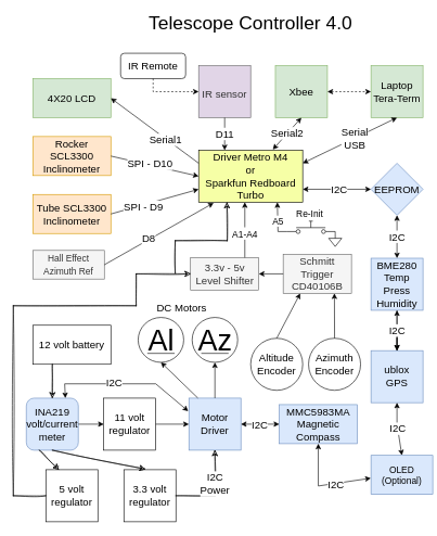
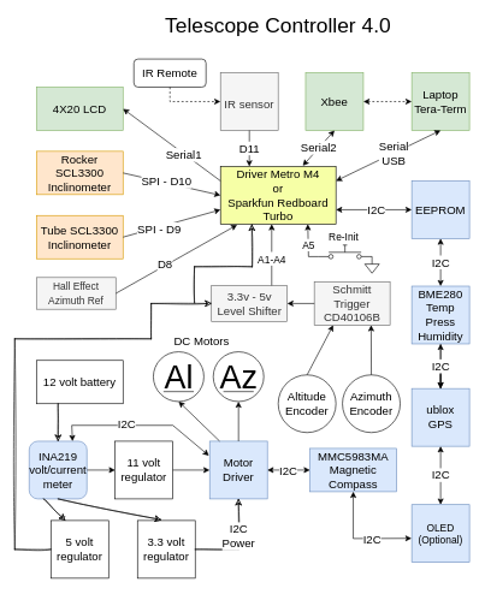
  <mxCell id="0" />
  <mxCell id="1" parent="0" />
  <mxCell id="2" value="&lt;font style=&quot;font-size: 16px;&quot;&gt;Driver Metro M4&lt;br&gt;or&lt;br&gt;Sparkfun Redboard Turbo&lt;/font&gt;" style="rounded=0;whiteSpace=wrap;html=1;fillColor=#F6FFA6;" parent="1" vertex="1"><mxGeometry x="305" y="230" width="160" height="80" as="geometry" /></mxCell>
  <mxCell id="3" value="Telescope Controller 4.0" style="text;html=1;strokeColor=none;fillColor=none;align=center;verticalAlign=middle;whiteSpace=wrap;rounded=0;fontSize=29;" parent="1" vertex="1"><mxGeometry x="200" y="20" width="370" height="30" as="geometry" /></mxCell>
- <mxCell id="4" value="&lt;font style=&quot;font-size: 16px;&quot;&gt;IR sensor&lt;/font&gt;" style="whiteSpace=wrap;html=1;aspect=fixed;fontSize=29;fillColor=#e1d5e7;fontColor=#333333;strokeColor=#666666;" parent="1" vertex="1"><mxGeometry x="305" y="100" width="80" height="80" as="geometry" /></mxCell>
+ <mxCell id="4" value="&lt;font style=&quot;font-size: 16px;&quot;&gt;IR sensor&lt;/font&gt;" style="whiteSpace=wrap;html=1;aspect=fixed;fontSize=29;fillColor=#f5f5f5;fontColor=#333333;strokeColor=#666666;" parent="1" vertex="1"><mxGeometry x="305" y="100" width="80" height="80" as="geometry" /></mxCell>
  <mxCell id="5" value="4X20 LCD" style="rounded=0;whiteSpace=wrap;html=1;fontSize=16;fillColor=#d5e8d4;strokeColor=#82b366;" parent="1" vertex="1"><mxGeometry x="50" y="120" width="120" height="60" as="geometry" /></mxCell>
  <mxCell id="6" value="Rocker SCL3300 Inclinometer" style="rounded=0;whiteSpace=wrap;html=1;fontSize=16;fillColor=#ffe6cc;strokeColor=#d79b00;" parent="1" vertex="1"><mxGeometry x="50" y="209" width="120" height="60" as="geometry" /></mxCell>
  <mxCell id="7" value="Tube SCL3300 Inclinometer" style="rounded=0;whiteSpace=wrap;html=1;fontSize=16;fillColor=#ffe6cc;strokeColor=#d79b00;" parent="1" vertex="1"><mxGeometry x="50" y="298" width="120" height="60" as="geometry" /></mxCell>
  <mxCell id="8" value="Laptop&lt;br&gt;Tera-Term" style="whiteSpace=wrap;html=1;aspect=fixed;fontSize=16;fillColor=#d5e8d4;strokeColor=#82b366;" parent="1" vertex="1"><mxGeometry x="570" y="100" width="80" height="80" as="geometry" /></mxCell>
  <mxCell id="9" value="Xbee" style="whiteSpace=wrap;html=1;aspect=fixed;fontSize=16;fillColor=#d5e8d4;strokeColor=#82b366;" parent="1" vertex="1"><mxGeometry x="423" y="100" width="80" height="80" as="geometry" /></mxCell>
- <mxCell id="10" value="EEPROM" style="rhombus;whiteSpace=wrap;html=1;aspect=fixed;fontSize=16;fillColor=#dae8fc;strokeColor=#6c8ebf;" parent="1" vertex="1"><mxGeometry x="570" y="250" width="80" height="80" as="geometry" /></mxCell>
+ <mxCell id="10" value="EEPROM" style="whiteSpace=wrap;html=1;aspect=fixed;fontSize=16;fillColor=#dae8fc;strokeColor=#6c8ebf;" parent="1" vertex="1"><mxGeometry x="570" y="250" width="80" height="80" as="geometry" /></mxCell>
  <mxCell id="11" value="" style="edgeStyle=orthogonalEdgeStyle;rounded=0;orthogonalLoop=1;jettySize=auto;html=1;fontSize=14;" parent="1" source="12" target="14" edge="1"><mxGeometry relative="1" as="geometry" /></mxCell>
  <mxCell id="12" value="BME280 Temp Press Humidity" style="whiteSpace=wrap;html=1;aspect=fixed;fontSize=16;fillColor=#dae8fc;strokeColor=#6c8ebf;" parent="1" vertex="1"><mxGeometry x="570" y="396" width="80" height="80" as="geometry" /></mxCell>
  <mxCell id="13" value="" style="edgeStyle=orthogonalEdgeStyle;rounded=0;orthogonalLoop=1;jettySize=auto;html=1;fontSize=16;" parent="1" source="14" edge="1"><mxGeometry relative="1" as="geometry"><mxPoint x="610" y="552" as="targetPoint" /></mxGeometry></mxCell>
  <mxCell id="14" value="ublox&lt;br&gt;GPS" style="whiteSpace=wrap;html=1;aspect=fixed;fontSize=16;fillColor=#dae8fc;strokeColor=#6c8ebf;" parent="1" vertex="1"><mxGeometry x="570" y="538" width="80" height="80" as="geometry" /></mxCell>
  <mxCell id="15" value="Motor Driver" style="whiteSpace=wrap;html=1;aspect=fixed;fontSize=16;fillColor=#dae8fc;strokeColor=#6c8ebf;" parent="1" vertex="1"><mxGeometry x="290" y="611" width="80" height="80" as="geometry" /></mxCell>
  <mxCell id="16" value="INA219 volt/current meter" style="whiteSpace=wrap;html=1;aspect=fixed;fontSize=16;fillColor=#dae8fc;strokeColor=#6c8ebf;rounded=1;" parent="1" vertex="1"><mxGeometry x="40" y="611" width="80" height="80" as="geometry" /></mxCell>
  <mxCell id="17" value="MMC5983MA&lt;br&gt;Magnetic Compass" style="rounded=0;whiteSpace=wrap;html=1;fontSize=16;fillColor=#dae8fc;strokeColor=#6c8ebf;" parent="1" vertex="1"><mxGeometry x="429" y="621" width="120" height="60" as="geometry" /></mxCell>
  <mxCell id="18" value="12 volt battery" style="rounded=0;whiteSpace=wrap;html=1;fontSize=16;" parent="1" vertex="1"><mxGeometry x="50" y="499" width="120" height="60" as="geometry" /></mxCell>
  <mxCell id="19" value="5 volt regulator" style="whiteSpace=wrap;html=1;aspect=fixed;fontSize=16;" parent="1" vertex="1"><mxGeometry x="70" y="721" width="80" height="80" as="geometry" /></mxCell>
  <mxCell id="20" value="3.3 volt regulator" style="whiteSpace=wrap;html=1;aspect=fixed;fontSize=16;" parent="1" vertex="1"><mxGeometry x="190" y="721" width="80" height="80" as="geometry" /></mxCell>
  <mxCell id="21" value="11 volt regulator" style="whiteSpace=wrap;html=1;aspect=fixed;fontSize=16;" parent="1" vertex="1"><mxGeometry x="159" y="611" width="80" height="80" as="geometry" /></mxCell>
  <mxCell id="22" value="" style="endArrow=classic;html=1;rounded=0;fontSize=16;entryX=1;entryY=0.5;entryDx=0;entryDy=0;exitX=0;exitY=0.25;exitDx=0;exitDy=0;" parent="1" source="2" target="5" edge="1"><mxGeometry width="50" height="50" relative="1" as="geometry"><mxPoint x="300" y="269" as="sourcePoint" /><mxPoint x="290" y="209" as="targetPoint" /></mxGeometry></mxCell>
  <mxCell id="23" value="Serial1" style="edgeLabel;html=1;align=center;verticalAlign=middle;resizable=0;points=[];fontSize=16;" parent="22" vertex="1" connectable="0"><mxGeometry x="-0.25" y="1" relative="1" as="geometry"><mxPoint as="offset" /></mxGeometry></mxCell>
  <mxCell id="24" value="D11" style="endArrow=classic;html=1;rounded=0;fontSize=16;entryX=0.25;entryY=0;entryDx=0;entryDy=0;exitX=0.5;exitY=1;exitDx=0;exitDy=0;" parent="1" source="4" target="2" edge="1"><mxGeometry width="50" height="50" relative="1" as="geometry"><mxPoint x="110" y="89" as="sourcePoint" /><mxPoint x="160" y="39" as="targetPoint" /></mxGeometry></mxCell>
  <mxCell id="25" value="" style="endArrow=classic;startArrow=classic;html=1;rounded=0;fontSize=16;entryX=0;entryY=0.5;entryDx=0;entryDy=0;dashed=1;exitX=1;exitY=0.5;exitDx=0;exitDy=0;" parent="1" source="9" target="8" edge="1"><mxGeometry width="50" height="50" relative="1" as="geometry"><mxPoint x="420" y="229" as="sourcePoint" /><mxPoint x="530" y="189" as="targetPoint" /></mxGeometry></mxCell>
  <mxCell id="26" value="" style="endArrow=classic;startArrow=classic;html=1;rounded=0;fontSize=16;entryX=0.5;entryY=1;entryDx=0;entryDy=0;exitX=1;exitY=0.25;exitDx=0;exitDy=0;" parent="1" source="2" target="8" edge="1"><mxGeometry width="50" height="50" relative="1" as="geometry"><mxPoint x="500" y="279" as="sourcePoint" /><mxPoint x="550" y="229" as="targetPoint" /></mxGeometry></mxCell>
  <mxCell id="27" value="Serial&lt;br&gt;USB" style="edgeLabel;html=1;align=center;verticalAlign=middle;resizable=0;points=[];fontSize=16;" parent="26" vertex="1" connectable="0"><mxGeometry x="-0.288" y="-3" relative="1" as="geometry"><mxPoint x="27" y="-16" as="offset" /></mxGeometry></mxCell>
  <mxCell id="28" value="" style="endArrow=classic;startArrow=classic;html=1;rounded=0;fontSize=16;exitX=1;exitY=0.75;exitDx=0;exitDy=0;entryX=0;entryY=0.5;entryDx=0;entryDy=0;" parent="1" source="2" target="10" edge="1"><mxGeometry width="50" height="50" relative="1" as="geometry"><mxPoint x="500" y="319" as="sourcePoint" /><mxPoint x="550" y="269" as="targetPoint" /></mxGeometry></mxCell>
  <mxCell id="29" value="I2C" style="edgeLabel;html=1;align=center;verticalAlign=middle;resizable=0;points=[];fontSize=16;" parent="28" vertex="1" connectable="0"><mxGeometry x="-0.292" y="1" relative="1" as="geometry"><mxPoint x="18" y="1" as="offset" /></mxGeometry></mxCell>
  <mxCell id="30" value="" style="endArrow=classic;html=1;rounded=0;fontSize=16;entryX=0;entryY=0.5;entryDx=0;entryDy=0;exitX=1;exitY=0.5;exitDx=0;exitDy=0;" parent="1" source="6" target="2" edge="1"><mxGeometry width="50" height="50" relative="1" as="geometry"><mxPoint x="170" y="219" as="sourcePoint" /><mxPoint x="250" y="229" as="targetPoint" /></mxGeometry></mxCell>
  <mxCell id="31" value="SPI - D10" style="edgeLabel;html=1;align=center;verticalAlign=middle;resizable=0;points=[];fontSize=16;" parent="30" vertex="1" connectable="0"><mxGeometry x="0.352" y="-1" relative="1" as="geometry"><mxPoint x="-32" y="-11" as="offset" /></mxGeometry></mxCell>
  <mxCell id="32" value="" style="endArrow=classic;html=1;rounded=0;fontSize=16;exitX=1;exitY=0.5;exitDx=0;exitDy=0;entryX=0;entryY=0.75;entryDx=0;entryDy=0;" parent="1" source="7" target="2" edge="1"><mxGeometry width="50" height="50" relative="1" as="geometry"><mxPoint x="230" y="349" as="sourcePoint" /><mxPoint x="280" y="299" as="targetPoint" /></mxGeometry></mxCell>
  <mxCell id="33" value="SPI - D9" style="edgeLabel;html=1;align=center;verticalAlign=middle;resizable=0;points=[];fontSize=16;" parent="32" vertex="1" connectable="0"><mxGeometry x="-0.603" y="-1" relative="1" as="geometry"><mxPoint x="22" y="-5" as="offset" /></mxGeometry></mxCell>
  <mxCell id="34" value="I2C" style="endArrow=classic;startArrow=classic;html=1;rounded=0;fontSize=16;entryX=0.5;entryY=1;entryDx=0;entryDy=0;exitX=0.5;exitY=0;exitDx=0;exitDy=0;" parent="1" source="12" target="10" edge="1"><mxGeometry width="50" height="50" relative="1" as="geometry"><mxPoint x="660" y="359" as="sourcePoint" /><mxPoint x="770" y="319" as="targetPoint" /></mxGeometry></mxCell>
  <mxCell id="35" value="I2C" style="endArrow=classic;startArrow=classic;html=1;rounded=0;fontSize=16;entryX=0.5;entryY=1;entryDx=0;entryDy=0;exitX=0.5;exitY=0;exitDx=0;exitDy=0;" parent="1" source="14" target="12" edge="1"><mxGeometry width="50" height="50" relative="1" as="geometry"><mxPoint x="610" y="581" as="sourcePoint" /><mxPoint x="610" y="503" as="targetPoint" /></mxGeometry></mxCell>
  <mxCell id="36" value="I2C" style="endArrow=classic;startArrow=classic;html=1;rounded=0;fontSize=16;exitX=0.5;exitY=0;exitDx=0;exitDy=0;entryX=0.5;entryY=1;entryDx=0;entryDy=0;" parent="1" source="70" target="14" edge="1"><mxGeometry width="50" height="50" relative="1" as="geometry"><mxPoint x="520" y="770" as="sourcePoint" /><mxPoint x="570" y="720" as="targetPoint" /><Array as="points"><mxPoint x="610" y="651" /></Array></mxGeometry></mxCell>
  <mxCell id="37" value="" style="endArrow=classic;startArrow=classic;html=1;rounded=0;fontSize=16;exitX=1;exitY=0.5;exitDx=0;exitDy=0;entryX=0;entryY=0.5;entryDx=0;entryDy=0;" parent="1" source="15" target="17" edge="1"><mxGeometry width="50" height="50" relative="1" as="geometry"><mxPoint x="400" y="590" as="sourcePoint" /><mxPoint x="450" y="540" as="targetPoint" /></mxGeometry></mxCell>
  <mxCell id="38" value="I2C" style="edgeLabel;html=1;align=center;verticalAlign=middle;resizable=0;points=[];fontSize=16;" parent="37" vertex="1" connectable="0"><mxGeometry x="-0.424" y="-2" relative="1" as="geometry"><mxPoint x="11" y="-2" as="offset" /></mxGeometry></mxCell>
  <mxCell id="39" value="Azimuth Encoder" style="ellipse;whiteSpace=wrap;html=1;aspect=fixed;fontSize=16;" parent="1" vertex="1"><mxGeometry x="474" y="519" width="80" height="80" as="geometry" /></mxCell>
  <mxCell id="40" value="Altitude Encoder" style="ellipse;whiteSpace=wrap;html=1;aspect=fixed;fontSize=16;" parent="1" vertex="1"><mxGeometry x="385" y="519" width="80" height="80" as="geometry" /></mxCell>
  <mxCell id="41" value="Az" style="dashed=0;outlineConnect=0;align=center;html=1;shape=mxgraph.pid.engines.electric_motor_(dc);fontSize=45;" parent="1" vertex="1"><mxGeometry x="295" y="487" width="70" height="69" as="geometry" /></mxCell>
  <mxCell id="42" value="Al" style="dashed=0;outlineConnect=0;align=center;html=1;shape=mxgraph.pid.engines.electric_motor_(dc);fontSize=45;" parent="1" vertex="1"><mxGeometry x="212" y="487" width="70" height="69" as="geometry" /></mxCell>
  <mxCell id="43" value="" style="endArrow=classic;html=1;rounded=0;fontSize=16;exitX=0.5;exitY=0;exitDx=0;exitDy=0;entryX=0.75;entryY=1;entryDx=0;entryDy=0;" parent="1" source="39" target="58" edge="1"><mxGeometry width="50" height="50" relative="1" as="geometry"><mxPoint x="220" y="499" as="sourcePoint" /><mxPoint x="440" y="309" as="targetPoint" /></mxGeometry></mxCell>
  <mxCell id="44" value="" style="endArrow=classic;html=1;rounded=0;fontSize=16;entryX=0.25;entryY=1;entryDx=0;entryDy=0;exitX=0.5;exitY=0;exitDx=0;exitDy=0;" parent="1" source="40" target="58" edge="1"><mxGeometry width="50" height="50" relative="1" as="geometry"><mxPoint x="210" y="489" as="sourcePoint" /><mxPoint x="260" y="439" as="targetPoint" /></mxGeometry></mxCell>
  <mxCell id="45" value="" style="endArrow=classic;html=1;rounded=0;fontSize=16;entryX=0.5;entryY=1;entryDx=0;entryDy=0;entryPerimeter=0;exitX=0.5;exitY=0;exitDx=0;exitDy=0;" parent="1" source="15" target="41" edge="1"><mxGeometry width="50" height="50" relative="1" as="geometry"><mxPoint x="330" y="591" as="sourcePoint" /><mxPoint x="305" y="535.5" as="targetPoint" /></mxGeometry></mxCell>
  <mxCell id="46" value="" style="endArrow=classic;html=1;rounded=0;fontSize=16;entryX=0.5;entryY=1;entryDx=0;entryDy=0;entryPerimeter=0;exitX=0.172;exitY=-0.002;exitDx=0;exitDy=0;exitPerimeter=0;" parent="1" source="15" target="42" edge="1"><mxGeometry width="50" height="50" relative="1" as="geometry"><mxPoint x="309" y="609" as="sourcePoint" /><mxPoint x="220" y="541" as="targetPoint" /></mxGeometry></mxCell>
  <mxCell id="47" value="" style="endArrow=classic;html=1;rounded=0;fontSize=16;exitX=0.25;exitY=1;exitDx=0;exitDy=0;entryX=0.5;entryY=0;entryDx=0;entryDy=0;shadow=0;sketch=1;" parent="1" source="18" target="16" edge="1"><mxGeometry width="50" height="50" relative="1" as="geometry"><mxPoint x="-30" y="651" as="sourcePoint" /><mxPoint x="20" y="601" as="targetPoint" /></mxGeometry></mxCell>
  <mxCell id="48" value="" style="endArrow=classic;html=1;rounded=0;fontSize=16;exitX=0.25;exitY=1;exitDx=0;exitDy=0;entryX=0.25;entryY=0;entryDx=0;entryDy=0;sketch=1;" parent="1" source="16" target="19" edge="1"><mxGeometry width="50" height="50" relative="1" as="geometry"><mxPoint x="10" y="731" as="sourcePoint" /><mxPoint x="70" y="761" as="targetPoint" /><Array as="points" /></mxGeometry></mxCell>
  <mxCell id="49" value="" style="endArrow=classic;html=1;rounded=0;fontSize=16;entryX=0.413;entryY=-0.012;entryDx=0;entryDy=0;entryPerimeter=0;exitX=0.5;exitY=1;exitDx=0;exitDy=0;sketch=1;" parent="1" source="16" target="20" edge="1"><mxGeometry width="50" height="50" relative="1" as="geometry"><mxPoint x="160" y="711" as="sourcePoint" /><mxPoint x="210" y="661" as="targetPoint" /></mxGeometry></mxCell>
  <mxCell id="50" value="" style="endArrow=classic;html=1;rounded=0;fontSize=16;exitX=1;exitY=0.5;exitDx=0;exitDy=0;entryX=0;entryY=0.5;entryDx=0;entryDy=0;" parent="1" source="16" target="21" edge="1"><mxGeometry width="50" height="50" relative="1" as="geometry"><mxPoint x="180" y="691" as="sourcePoint" /><mxPoint x="230" y="641" as="targetPoint" /></mxGeometry></mxCell>
  <mxCell id="51" value="" style="endArrow=classic;html=1;rounded=0;fontSize=16;exitX=1;exitY=0.5;exitDx=0;exitDy=0;" parent="1" source="21" edge="1"><mxGeometry width="50" height="50" relative="1" as="geometry"><mxPoint x="430" y="770" as="sourcePoint" /><mxPoint x="290" y="651" as="targetPoint" /></mxGeometry></mxCell>
  <mxCell id="52" value="" style="endArrow=classic;html=1;rounded=0;fontSize=16;exitX=1;exitY=0.5;exitDx=0;exitDy=0;entryX=0.5;entryY=1;entryDx=0;entryDy=0;sketch=1;" parent="1" source="20" target="15" edge="1"><mxGeometry width="50" height="50" relative="1" as="geometry"><mxPoint x="310" y="791" as="sourcePoint" /><mxPoint x="360" y="741" as="targetPoint" /><Array as="points"><mxPoint x="330" y="761" /></Array></mxGeometry></mxCell>
  <mxCell id="53" value="I2C&lt;br&gt;Power" style="edgeLabel;html=1;align=center;verticalAlign=middle;resizable=0;points=[];fontSize=16;" parent="52" vertex="1" connectable="0"><mxGeometry x="0.222" y="1" relative="1" as="geometry"><mxPoint as="offset" /></mxGeometry></mxCell>
  <mxCell id="54" value="DC Motors" style="text;html=1;strokeColor=none;fillColor=none;align=center;verticalAlign=middle;whiteSpace=wrap;rounded=0;fontSize=16;" parent="1" vertex="1"><mxGeometry x="239" y="457" width="80" height="30" as="geometry" /></mxCell>
  <mxCell id="55" value="IR Remote" style="rounded=1;whiteSpace=wrap;html=1;fontSize=16;" parent="1" vertex="1"><mxGeometry x="185" y="81" width="100" height="39" as="geometry" /></mxCell>
  <mxCell id="56" value="" style="endArrow=classic;html=1;rounded=0;fontSize=16;exitX=0.5;exitY=1;exitDx=0;exitDy=0;entryX=0;entryY=0.5;entryDx=0;entryDy=0;dashed=1;" parent="1" source="55" target="4" edge="1"><mxGeometry width="50" height="50" relative="1" as="geometry"><mxPoint x="235" y="189" as="sourcePoint" /><mxPoint x="285" y="139" as="targetPoint" /><Array as="points"><mxPoint x="235" y="140" /></Array></mxGeometry></mxCell>
  <mxCell id="57" value="3.3v - 5v Level Shifter" style="rounded=0;whiteSpace=wrap;html=1;fontSize=16;fillColor=#f5f5f5;fontColor=#333333;strokeColor=#666666;" parent="1" vertex="1"><mxGeometry x="292.5" y="395" width="105" height="50" as="geometry" /></mxCell>
  <mxCell id="58" value="Schmitt Trigger CD40106B" style="rounded=0;whiteSpace=wrap;html=1;fontSize=16;fillColor=#f5f5f5;fontColor=#333333;strokeColor=#666666;" parent="1" vertex="1"><mxGeometry x="435" y="390" width="105" height="60" as="geometry" /></mxCell>
  <mxCell id="59" value="" style="endArrow=classic;html=1;rounded=0;fontSize=16;exitX=0;exitY=0.5;exitDx=0;exitDy=0;entryX=1;entryY=0.5;entryDx=0;entryDy=0;" parent="1" source="58" target="57" edge="1"><mxGeometry width="50" height="50" relative="1" as="geometry"><mxPoint x="320" y="430" as="sourcePoint" /><mxPoint x="370" y="380" as="targetPoint" /></mxGeometry></mxCell>
  <mxCell id="60" value="&lt;font style=&quot;font-size: 14px;&quot;&gt;A1-A4&lt;/font&gt;" style="endArrow=classic;html=1;rounded=0;fontSize=16;entryX=0.25;entryY=1;entryDx=0;entryDy=0;exitX=0.5;exitY=0;exitDx=0;exitDy=0;" parent="1" edge="1"><mxGeometry x="-0.118" width="50" height="50" relative="1" as="geometry"><mxPoint x="376" y="395" as="sourcePoint" /><mxPoint x="376" y="310" as="targetPoint" /><mxPoint as="offset" /></mxGeometry></mxCell>
  <mxCell id="61" value="&lt;font style=&quot;font-size: 14px;&quot;&gt;Hall Effect Azimuth Ref&lt;/font&gt;" style="rounded=0;whiteSpace=wrap;html=1;fontSize=16;fillColor=#f5f5f5;fontColor=#333333;strokeColor=#666666;" parent="1" vertex="1"><mxGeometry x="50" y="384" width="110" height="44" as="geometry" /></mxCell>
  <mxCell id="62" value="" style="endArrow=classic;html=1;rounded=0;fontSize=14;exitX=1;exitY=0.5;exitDx=0;exitDy=0;entryX=0.144;entryY=1.013;entryDx=0;entryDy=0;entryPerimeter=0;" parent="1" source="61" target="2" edge="1"><mxGeometry width="50" height="50" relative="1" as="geometry"><mxPoint x="210" y="379" as="sourcePoint" /><mxPoint x="260" y="329" as="targetPoint" /></mxGeometry></mxCell>
  <mxCell id="63" value="D8" style="edgeLabel;html=1;align=center;verticalAlign=middle;resizable=0;points=[];fontSize=16;" parent="62" vertex="1" connectable="0"><mxGeometry x="-0.181" y="2" relative="1" as="geometry"><mxPoint as="offset" /></mxGeometry></mxCell>
  <mxCell id="64" value="" style="endArrow=classic;html=1;rounded=0;fontSize=14;exitX=0;exitY=0.5;exitDx=0;exitDy=0;entryX=0;entryY=0.5;entryDx=0;entryDy=0;sketch=1;" parent="1" source="19" target="57" edge="1"><mxGeometry width="50" height="50" relative="1" as="geometry"><mxPoint x="10" y="469" as="sourcePoint" /><mxPoint x="290" y="369" as="targetPoint" /><Array as="points"><mxPoint x="20" y="761" /><mxPoint x="20" y="469" /><mxPoint x="209" y="469" /><mxPoint x="209" y="420" /></Array></mxGeometry></mxCell>
  <mxCell id="65" value="" style="shape=mxgraph.electrical.electro-mechanical.pushbutton;aspect=fixed;elSwitchState=off;fontSize=14;" parent="1" vertex="1"><mxGeometry x="440" y="339" width="75" height="20" as="geometry" /></mxCell>
  <mxCell id="66" value="" style="pointerEvents=1;verticalLabelPosition=bottom;shadow=0;dashed=0;align=center;html=1;verticalAlign=top;shape=mxgraph.electrical.signal_sources.signal_ground;fontSize=14;" parent="1" vertex="1"><mxGeometry x="505" y="359" width="20" height="19" as="geometry" /></mxCell>
  <mxCell id="67" value="" style="endArrow=none;html=1;rounded=0;fontSize=14;exitX=1;exitY=0.8;exitDx=0;exitDy=0;entryX=0.5;entryY=0;entryDx=0;entryDy=0;entryPerimeter=0;" parent="1" source="65" edge="1"><mxGeometry width="50" height="50" relative="1" as="geometry"><mxPoint x="530" y="379" as="sourcePoint" /><mxPoint x="515" y="359" as="targetPoint" /></mxGeometry></mxCell>
  <mxCell id="68" value="A5" style="endArrow=classic;html=1;rounded=0;fontSize=14;entryX=0.5;entryY=1;entryDx=0;entryDy=0;exitX=0;exitY=0.8;exitDx=0;exitDy=0;" parent="1" source="65" edge="1"><mxGeometry width="50" height="50" relative="1" as="geometry"><mxPoint x="410" y="369" as="sourcePoint" /><mxPoint x="426" y="310" as="targetPoint" /><Array as="points"><mxPoint x="427" y="355" /></Array></mxGeometry></mxCell>
  <mxCell id="69" value="Re-Init" style="text;html=1;strokeColor=none;fillColor=none;align=center;verticalAlign=middle;whiteSpace=wrap;rounded=0;fontSize=14;" parent="1" vertex="1"><mxGeometry x="450" y="318" width="52" height="19" as="geometry" /></mxCell>
- <mxCell id="70" value="OLED (Optional)" style="whiteSpace=wrap;html=1;aspect=fixed;fontSize=14;fillColor=#dae8fc;strokeColor=#6c8ebf;" parent="1" vertex="1"><mxGeometry x="570" y="699" width="95" height="60" as="geometry" /></mxCell>
+ <mxCell id="70" value="OLED (Optional)" style="whiteSpace=wrap;html=1;aspect=fixed;fontSize=14;fillColor=#dae8fc;strokeColor=#6c8ebf;" parent="1" vertex="1"><mxGeometry x="570" y="699" width="80" height="80" as="geometry" /></mxCell>
  <mxCell id="71" value="" style="endArrow=classic;startArrow=classic;html=1;rounded=0;fontSize=16;entryX=0.5;entryY=1;entryDx=0;entryDy=0;exitX=-0.003;exitY=0.584;exitDx=0;exitDy=0;exitPerimeter=0;" parent="1" source="70" target="17" edge="1"><mxGeometry width="50" height="50" relative="1" as="geometry"><mxPoint x="479" y="759" as="sourcePoint" /><mxPoint x="529" y="709" as="targetPoint" /><Array as="points"><mxPoint x="489" y="746" /></Array></mxGeometry></mxCell>
  <mxCell id="72" value="&lt;font style=&quot;font-size: 16px;&quot;&gt;I2C&lt;/font&gt;" style="edgeLabel;html=1;align=center;verticalAlign=middle;resizable=0;points=[];fontSize=14;" parent="71" vertex="1" connectable="0"><mxGeometry x="-0.251" y="1" relative="1" as="geometry"><mxPoint as="offset" /></mxGeometry></mxCell>
  <mxCell id="73" value="" style="endArrow=classic;startArrow=classic;html=1;rounded=0;fontSize=16;exitX=0.75;exitY=0;exitDx=0;exitDy=0;" parent="1" source="16" edge="1"><mxGeometry width="50" height="50" relative="1" as="geometry"><mxPoint x="179" y="609" as="sourcePoint" /><mxPoint x="289" y="631" as="targetPoint" /><Array as="points"><mxPoint x="99" y="589" /><mxPoint x="239" y="589" /></Array></mxGeometry></mxCell>
  <mxCell id="74" value="I2C" style="edgeLabel;html=1;align=center;verticalAlign=middle;resizable=0;points=[];fontSize=16;" parent="73" vertex="1" connectable="0"><mxGeometry x="-0.135" y="3" relative="1" as="geometry"><mxPoint as="offset" /></mxGeometry></mxCell>
  <mxCell id="75" value="" style="endArrow=classic;html=1;rounded=0;fontSize=16;entryX=0.272;entryY=1.002;entryDx=0;entryDy=0;entryPerimeter=0;sketch=1;" parent="1" target="2" edge="1"><mxGeometry width="50" height="50" relative="1" as="geometry"><mxPoint x="269" y="419" as="sourcePoint" /><mxPoint x="348.2" y="312.68" as="targetPoint" /><Array as="points"><mxPoint x="269" y="369" /><mxPoint x="349" y="369" /></Array></mxGeometry></mxCell>
  <mxCell id="76" value="Serial2" style="endArrow=classic;startArrow=classic;html=1;rounded=0;entryX=0.5;entryY=1;entryDx=0;entryDy=0;fontSize=16;" edge="1" parent="1" target="9"><mxGeometry width="50" height="50" relative="1" as="geometry"><mxPoint x="419" y="229" as="sourcePoint" /><mxPoint x="479" y="189" as="targetPoint" /></mxGeometry></mxCell>
